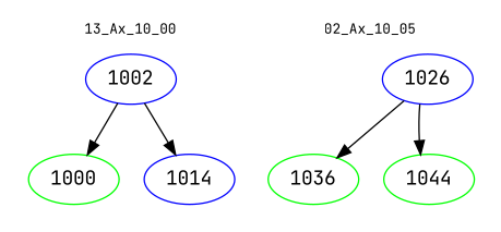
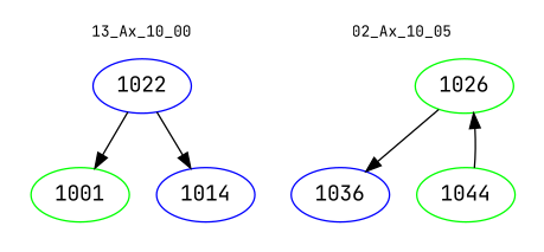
  digraph {
    fontname="JetBrains Mono"
    node [color=blue fontname="JetBrains Mono"]
    edge [color=black fontname="JetBrains Mono"]
-   n1 [label=1002]
-   n2 [color=green label=1000]
+   n1 [label=1022]
+   n2 [color=green label=1001]
    n3 [label=1014]
-   n4 [label=1026]
-   n5 [color=green label=1036]
+   n4 [color=green label=1026]
+   n5 [label=1036]
    n6 [color=green label=1044]
    subgraph cluster_1 {
      color=white
      fontsize=10
      label="13_Ax_10_00"
      n1
      n2
      n3
    }
    subgraph cluster_2 {
      color=white
      fontsize=10
      label="02_Ax_10_05"
      n4
      n5
      n6
    }
    n1 -> n2
    n1 -> n3
    n4 -> n5
-   n4 -> n6
+   n6 -> n4
  }
